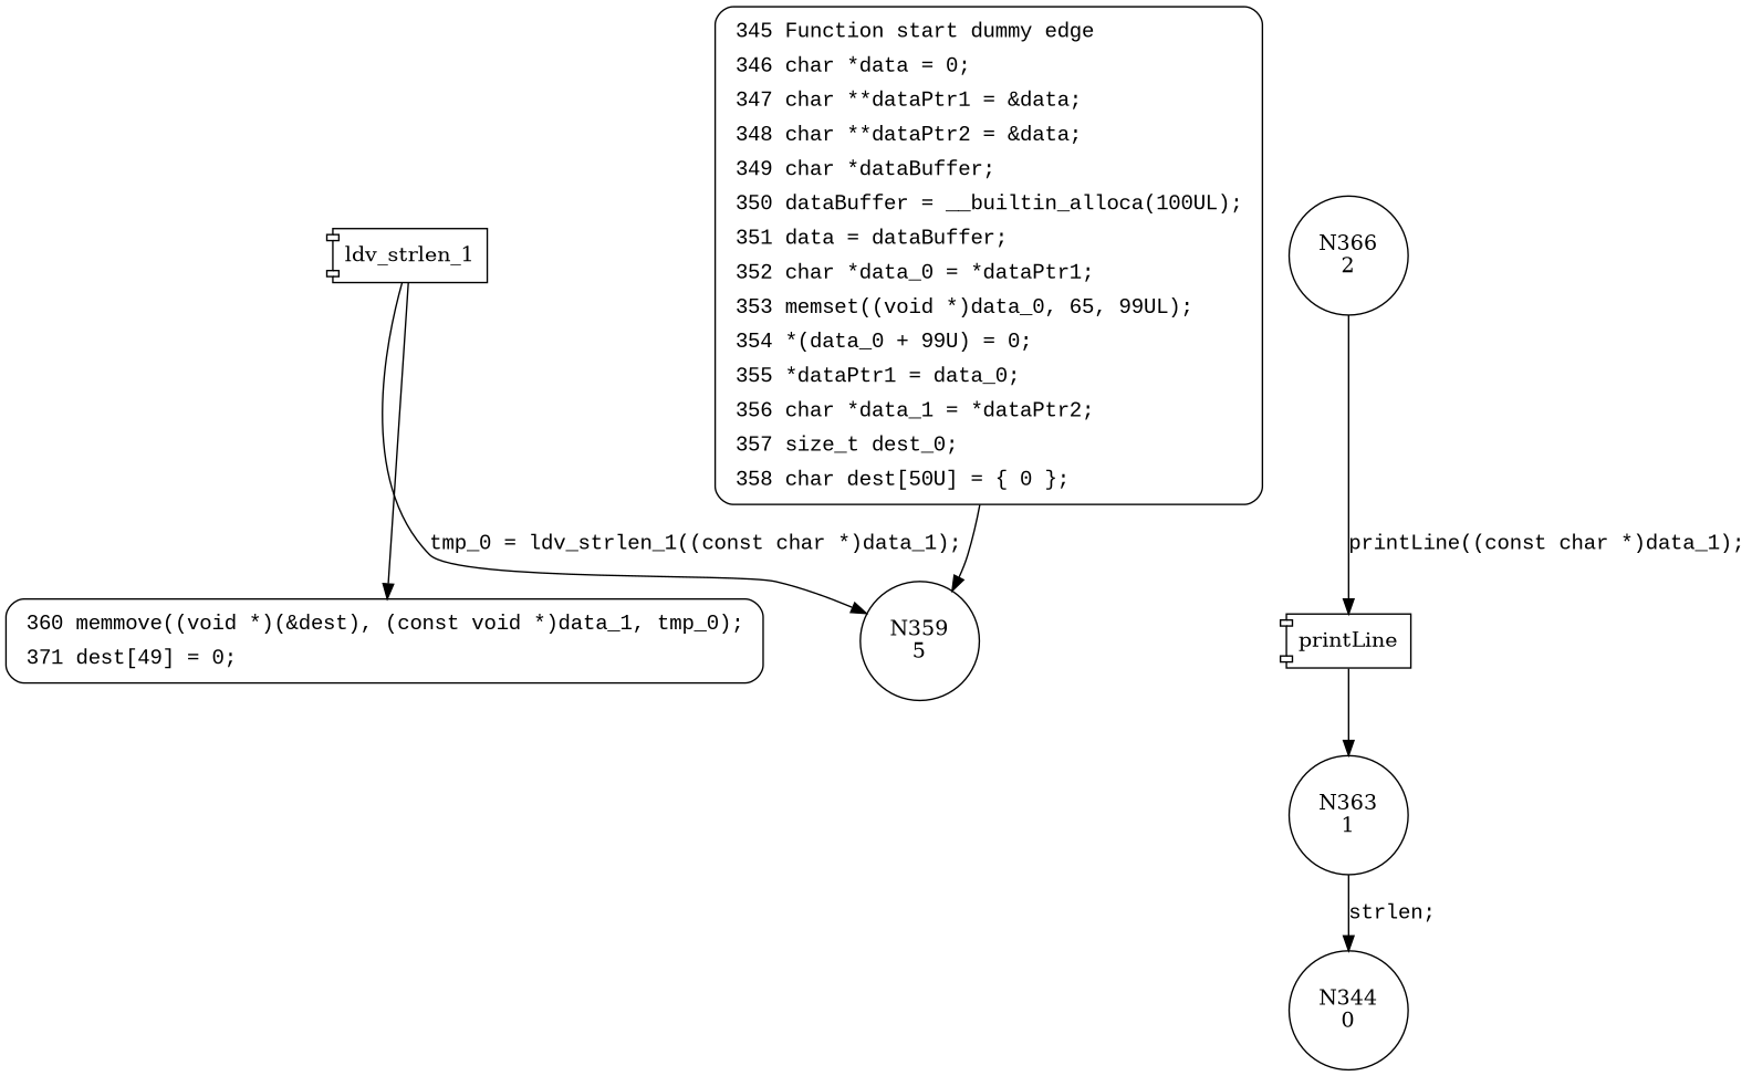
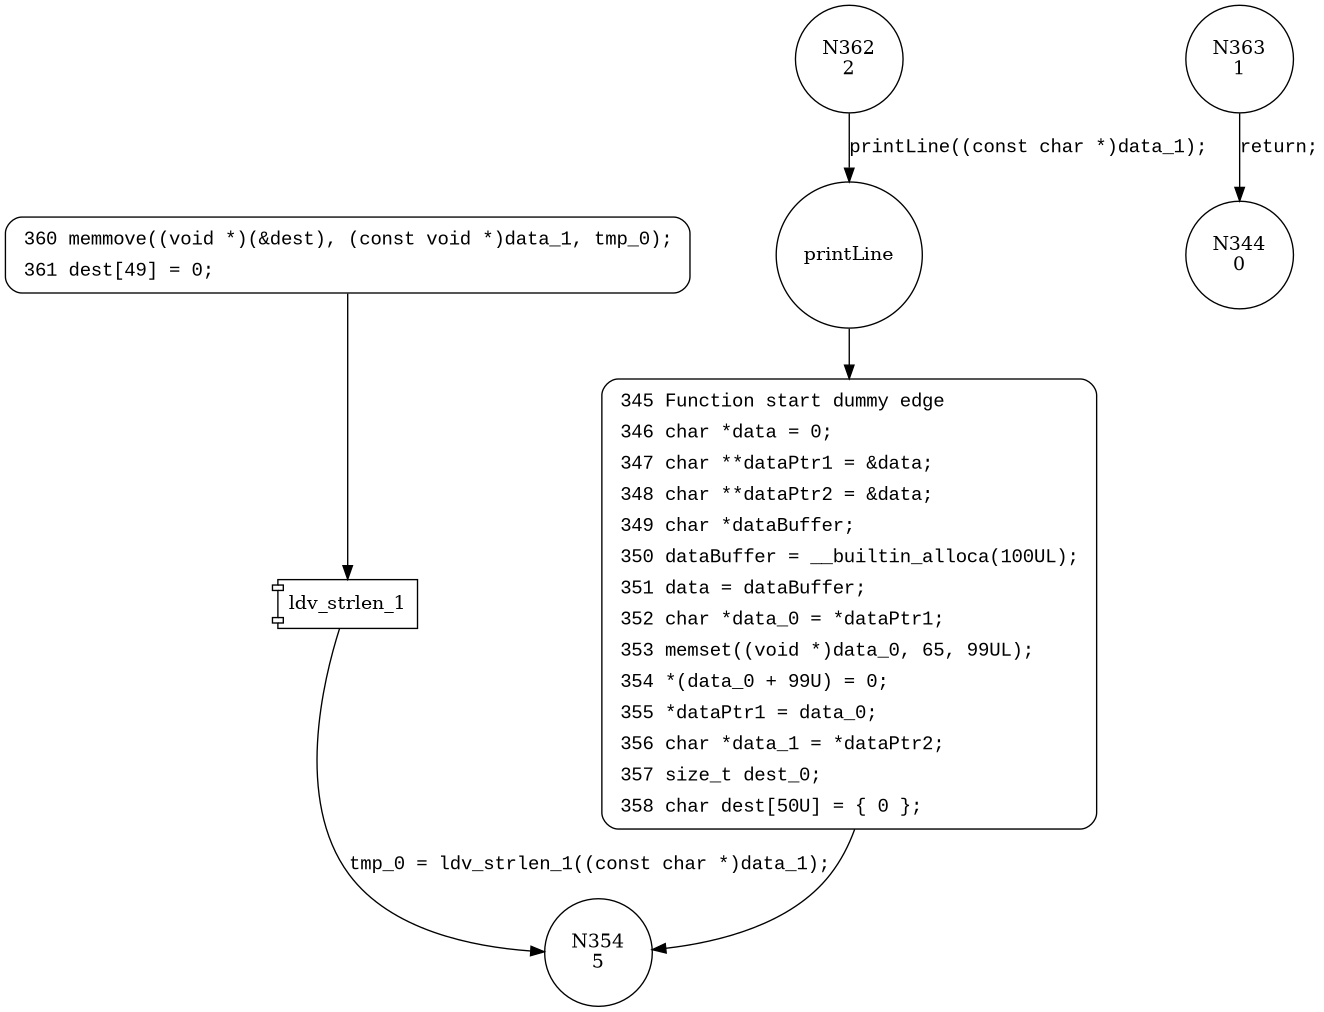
  digraph {
    node [shape=circle]
    edge [fontname="Courier New"]
-   n1 [label="N359\n5"]
+   n1 [label="N354\n5"]
    n2 [label=ldv_strlen_1 shape=component]
-   n3 [fillcolor=white fontname="Courier New" label=<<table border="0" cellborder="0" cellpadding="3" bgcolor="white"><tr><td align="right">360</td><td align="left">memmove((void *)(&amp;dest), (const void *)data_1, tmp_0);</td></tr><tr><td align="right">371</td><td align="left">dest[49] = 0;</td></tr></table>> penwidth=1 shape=Mrecord style="filled,bold"]
-   n4 [label="N366\n2"]
-   n5 [label=printLine shape=component]
+   n3 [fillcolor=white fontname="Courier New" label=<<table border="0" cellborder="0" cellpadding="3" bgcolor="white"><tr><td align="right">360</td><td align="left">memmove((void *)(&amp;dest), (const void *)data_1, tmp_0);</td></tr><tr><td align="right">361</td><td align="left">dest[49] = 0;</td></tr></table>> penwidth=1 shape=Mrecord style="filled,bold"]
+   n4 [label="N362\n2"]
+   n5 [label=printLine]
    n6 [label="N363\n1"]
    n7 [label="N344\n0"]
    n8 [fillcolor=white fontname="Courier New" label=<<table border="0" cellborder="0" cellpadding="3" bgcolor="white"><tr><td align="right">345</td><td align="left">Function start dummy edge</td></tr><tr><td align="right">346</td><td align="left">char *data = 0;</td></tr><tr><td align="right">347</td><td align="left">char **dataPtr1 = &amp;data;</td></tr><tr><td align="right">348</td><td align="left">char **dataPtr2 = &amp;data;</td></tr><tr><td align="right">349</td><td align="left">char *dataBuffer;</td></tr><tr><td align="right">350</td><td align="left">dataBuffer = __builtin_alloca(100UL);</td></tr><tr><td align="right">351</td><td align="left">data = dataBuffer;</td></tr><tr><td align="right">352</td><td align="left">char *data_0 = *dataPtr1;</td></tr><tr><td align="right">353</td><td align="left">memset((void *)data_0, 65, 99UL);</td></tr><tr><td align="right">354</td><td align="left">*(data_0 + 99U) = 0;</td></tr><tr><td align="right">355</td><td align="left">*dataPtr1 = data_0;</td></tr><tr><td align="right">356</td><td align="left">char *data_1 = *dataPtr2;</td></tr><tr><td align="right">357</td><td align="left">size_t dest_0;</td></tr><tr><td align="right">358</td><td align="left">char dest[50U] = &#123; 0 &#125;;</td></tr></table>> penwidth=1 shape=Mrecord style="filled,bold"]
    n2 -> n1 [label="tmp_0 = ldv_strlen_1((const char *)data_1);"]
-   n2 -> n3
+   n3 -> n2
    n4 -> n5 [label="printLine((const char *)data_1);"]
-   n5 -> n6
-   n6 -> n7 [label="strlen;"]
+   n5 -> n8
+   n6 -> n7 [label="return;"]
    n8 -> n1 [fontname=""]
  }
